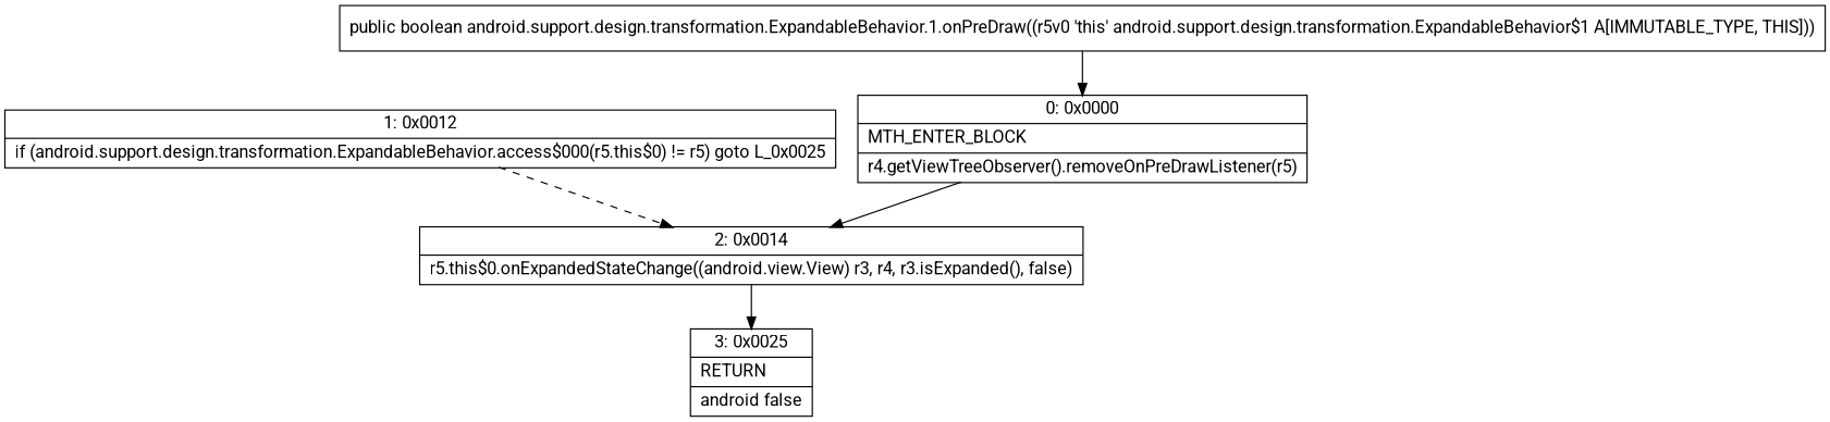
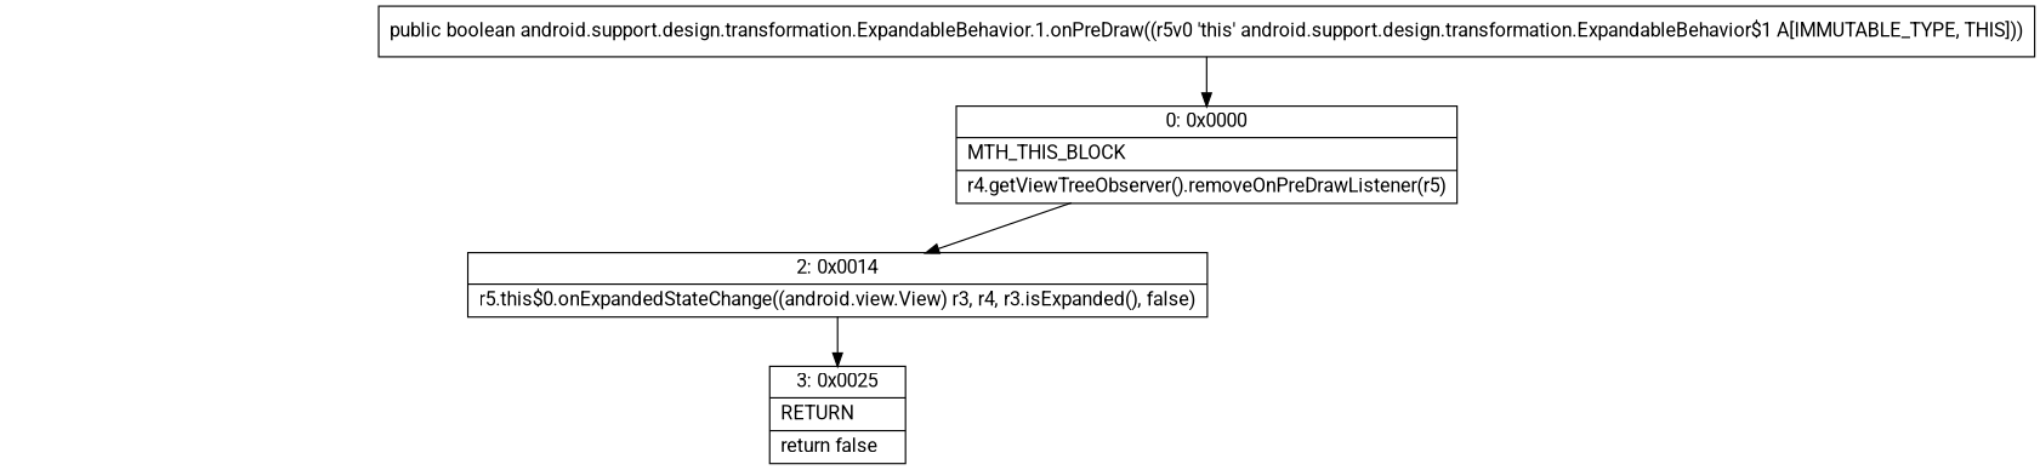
  digraph {
    fontname=Roboto
    node [fontname=Roboto shape=record]
    edge [fontname=Roboto]
-   n1 [label="{0\:\ 0x0000|MTH_ENTER_BLOCK\l|r4.getViewTreeObserver().removeOnPreDrawListener(r5)\l}"]
+   n1 [label="{0\:\ 0x0000|MTH_THIS_BLOCK\l|r4.getViewTreeObserver().removeOnPreDrawListener(r5)\l}"]
    n2 [label="{2\:\ 0x0014|r5.this$0.onExpandedStateChange((android.view.View) r3, r4, r3.isExpanded(), false)\l}"]
-   n3 [label="{1\:\ 0x0012|if (android.support.design.transformation.ExpandableBehavior.access$000(r5.this$0) != r5) goto L_0x0025\l}"]
-   n4 [label="{3\:\ 0x0025|RETURN\l|android false\l}"]
+   n4 [label="{3\:\ 0x0025|RETURN\l|return false\l}"]
    n5 [label="{public boolean android.support.design.transformation.ExpandableBehavior.1.onPreDraw((r5v0 'this' android.support.design.transformation.ExpandableBehavior$1 A[IMMUTABLE_TYPE, THIS])) }"]
    n1 -> n2
    n2 -> n4
-   n3 -> n2 [style=dashed]
    n5 -> n1
  }
